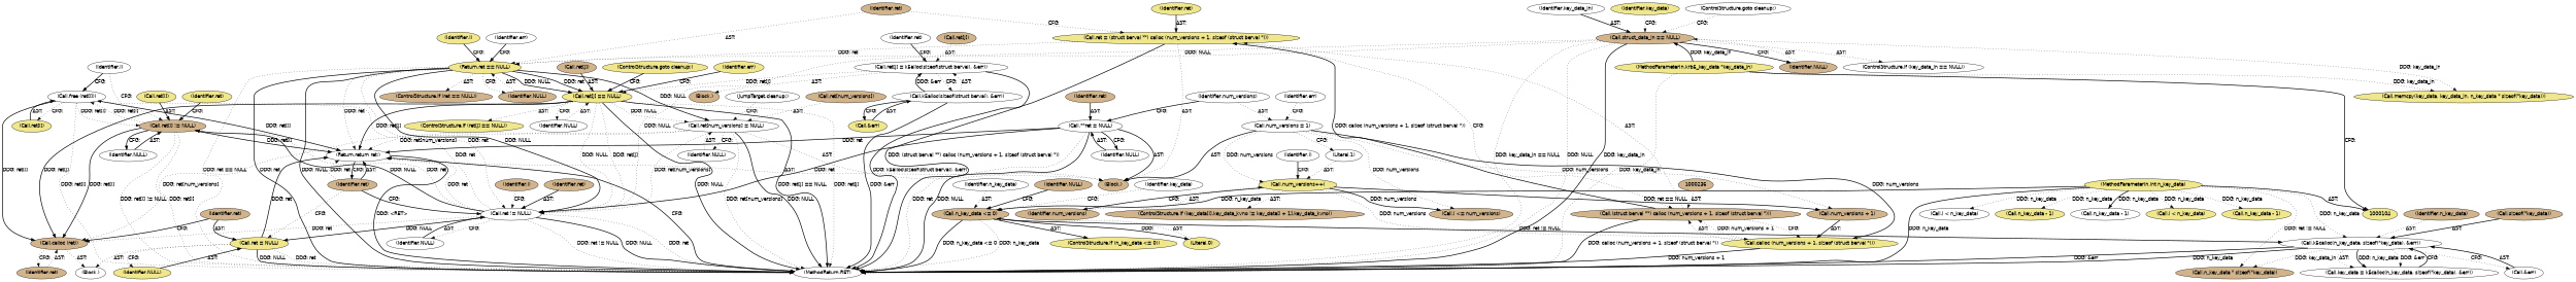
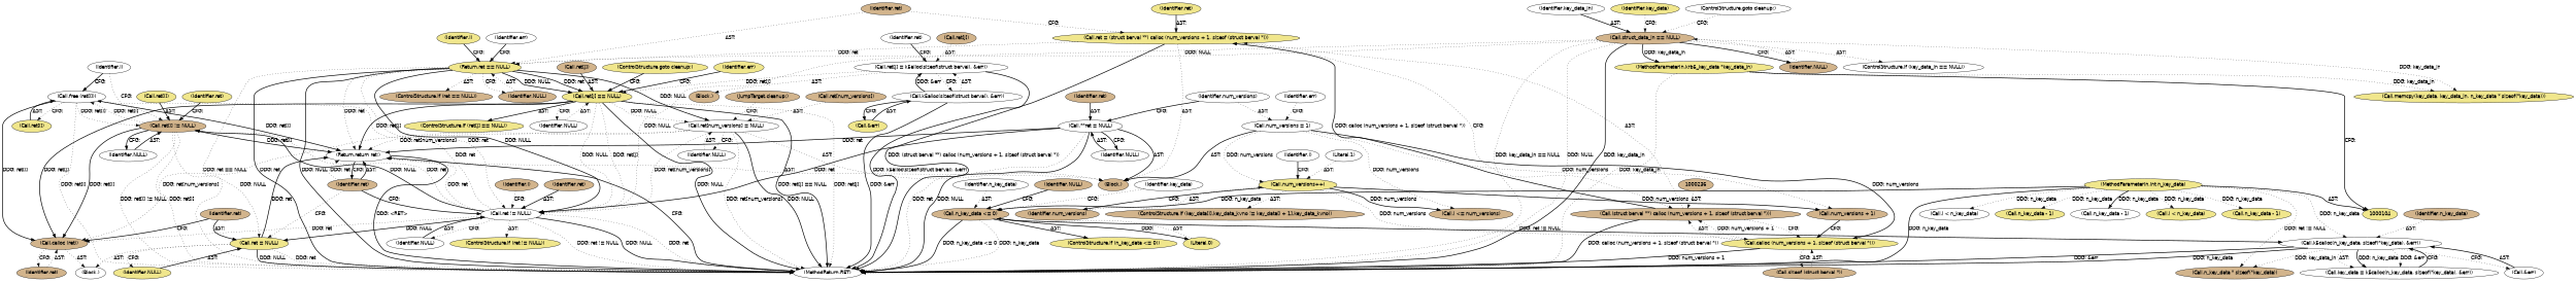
  digraph {
    fontname="DejaVu Sans"
    node [fillcolor=white fontname="DejaVu Sans" style=filled]
    edge [fontname="DejaVu Sans" style=dotted]
    n1 [label="(Call,free (ret[i]))"]
    n2 [fillcolor=tan label="(Call,ret[i] != NULL)"]
    n3 [fillcolor=tan label="(Call,calloc (ret))"]
    n4 [label="(Return,return ret;)"]
    n5 [fillcolor=khaki label="(Call,ret[i])"]
    n6 [label="(MethodReturn,RET)"]
    n7 [fillcolor=khaki label="(Call,ret = NULL)"]
    n8 [label="(Identifier,NULL)"]
    n9 [label="(Block,)"]
    n10 [fillcolor=tan label="(Identifier,ret)"]
    n11 [fillcolor=tan label="(Block,)"]
    n12 [fillcolor=tan label="(Identifier,ret)"]
    n13 [label="(Call,ret != NULL)"]
    n14 [label="(Identifier,NULL)"]
+   n15 [fillcolor=khaki label="(ControlStructure,if (ret != NULL))"]
    n16 [fillcolor=khaki label="(Identifier,NULL)"]
    n17 [label="(Call,ret[num_versions] = NULL)"]
    n18 [label="(Identifier,NULL)"]
    n19 [fillcolor=khaki label="(Call,ret[j] == NULL)"]
    n20 [label="(Identifier,NULL)"]
    n21 [fillcolor=khaki label="(ControlStructure,if (ret[j] == NULL))"]
    n22 [label="(Call,ret[j] = k5alloc(sizeof(struct berval), &err))"]
    n23 [label="(Call,k5alloc(sizeof(struct berval), &err))"]
    n24 [fillcolor=tan label="(Block,)"]
    n25 [fillcolor=khaki label="(Call,&err)"]
    n26 [label="(Call,k5calloc(n_key_data, sizeof(*key_data), &err))"]
    n27 [label="(Call,key_data = k5calloc(n_key_data, sizeof(*key_data), &err))"]
    n28 [fillcolor=tan label="(Call,n_key_data * sizeof(*key_data))"]
    n29 [label="(Call,&err)"]
    n30 [fillcolor=tan label="(Call,n_key_data <= 0)"]
    n31 [fillcolor=khaki label="(Literal,0)"]
    n32 [fillcolor=khaki label="(ControlStructure,if (n_key_data <= 0))"]
    n33 [fillcolor=khaki label="(MethodParameterIn,int n_key_data)"]
    n34 [fillcolor=khaki label="(Call,i < n_key_data)"]
    n35 [fillcolor=khaki label="(Call,n_key_data - 1)"]
    n36 [label="(Call,i < n_key_data)"]
    n37 [fillcolor=khaki label="(Call,n_key_data - 1)"]
    n38 [label="(Call,n_key_data - 1)"]
    1000104 [fillcolor=khaki]
    n40 [fillcolor=khaki label="(Return,ret == NULL)"]
    n41 [fillcolor=tan label="(ControlStructure,if (ret == NULL))"]
    n42 [fillcolor=tan label="(Identifier,NULL)"]
    n43 [fillcolor=khaki label="(Call,ret = (struct berval **) calloc (num_versions + 1, sizeof (struct berval *)))"]
    n44 [fillcolor=tan label="(Call,(struct berval **) calloc (num_versions + 1, sizeof (struct berval *)))"]
    n45 [fillcolor=khaki label="(Call,calloc (num_versions + 1, sizeof (struct berval *)))"]
+   n46 [fillcolor=tan label="(Call,sizeof (struct berval *))"]
    n47 [fillcolor=khaki label="(Call,num_versions++)"]
    n48 [fillcolor=tan label="(Call,num_versions + 1)"]
    n49 [fillcolor=tan label="(Identifier,num_versions)"]
    n50 [fillcolor=tan label="(Call,i <= num_versions)"]
    n51 [fillcolor=tan label="(ControlStructure,if (key_data[i].key_data_kvno != key_data[i + 1].key_data_kvno))"]
    n52 [label="(Call,num_versions = 1)"]
    n53 [label="(Literal,1)"]
    n54 [fillcolor=tan label="(Call,struct_data_in == NULL)"]
    n55 [fillcolor=tan label="(Identifier,NULL)"]
    n56 [label="(ControlStructure,if (key_data_in == NULL))"]
    n57 [fillcolor=khaki label="(Call,memcpy(key_data, key_data_in, n_key_data * sizeof(*key_data)))"]
    n58 [fillcolor=khaki label="(MethodParameterIn,krb5_key_data *key_data_in)"]
    n59 [label="(Call,**ret = NULL)"]
    n60 [label="(Identifier,NULL)"]
    n61 [fillcolor=khaki label="(ControlStructure,goto cleanup;)"]
    n62 [label="(Identifier,num_versions)"]
    n63 [fillcolor=khaki label="(Identifier,ret)"]
    n64 [label="(Identifier,key_data)"]
    n65 [label="(Identifier,ret)"]
    n66 [label="(Identifier,n_key_data)"]
    n67 [fillcolor=khaki label="(Identifier,i)"]
    n68 [label="(Identifier,key_data_in)"]
    n69 [label="(Identifier,err)"]
    n70 [fillcolor=khaki label="(Identifier,err)"]
    n71 [fillcolor=tan label="(Identifier,NULL)"]
    n72 [fillcolor=tan label="(Call,ret[num_versions])"]
    n73 [fillcolor=tan label="(Identifier,ret)"]
    n74 [fillcolor=tan label="(Identifier,ret)"]
    n75 [fillcolor=tan label="(Identifier,n_key_data)"]
    n76 [label="(Identifier,i)"]
    n77 [fillcolor=tan label="(Call,ret[j])"]
    n78 [fillcolor=tan label="(Identifier,i)"]
    n79 [fillcolor=khaki label="(Identifier,key_data)"]
    n80 [label="(Identifier,i)"]
-   n81 [label="(JumpTarget,cleanup:)"]
+   n81 [fillcolor=tan label="(JumpTarget,cleanup:)"]
    n82 [fillcolor=tan label="(Call,ret[j])"]
    n83 [label="(ControlStructure,goto cleanup;)"]
    n84 [label="(Identifier,err)"]
    n85 [fillcolor=tan label="(Identifier,ret)"]
-   n86 [fillcolor=tan label="(Call,sizeof(*key_data))"]
    n87 [fillcolor=khaki label="(Call,ret[i])"]
    n88 [fillcolor=khaki label="(Identifier,ret)"]
    n89 [fillcolor=tan label="(Identifier,ret)"]
    n90 [fillcolor=tan label=1000236]
    n1 -> n2 [label="DDG: ret[i]"]
    n1 -> n3 [label="DDG: ret[i]" style=bold]
    n1 -> n4 [label="DDG: ret[i]" style=bold]
    n1 -> n5 [label="CFG: "]
    n1 -> n6 [label="DDG: ret[i]"]
    n2 -> n1 [label="DDG: ret[i]"]
    n2 -> n3 [label="DDG: ret[i]" style=bold]
    n2 -> n4 [label="DDG: ret[i]" style=bold]
    n2 -> n6 [label="DDG: ret[i] != NULL"]
    n2 -> n6 [label="DDG: ret[i]"]
+   n2 -> n7 [label="DDG: NULL"]
    n2 -> n8 [label="CFG: " style=bold]
    n3 -> n9 [label="AST: "]
    n3 -> n10 [label="CFG: "]
    n4 -> n6 [label="DDG: <RET>" style=bold]
    n4 -> n11 [label="AST: "]
    n4 -> n12 [label="CFG: " style=bold]
    n5 -> n1 [label="AST: " style=bold]
    n6 -> n4 [label="CFG: " style=bold]
    n7 -> n4 [label="DDG: ret" style=bold]
    n7 -> n6 [label="DDG: ret"]
    n7 -> n6 [label="DDG: NULL" style=bold]
    n7 -> n9 [label="AST: "]
    n7 -> n16 [label="CFG: "]
    n8 -> n2 [label="AST: " style=bold]
    n10 -> n3 [label="AST: "]
    n12 -> n4 [label="AST: " style=bold]
    n12 -> n4 [label="DDG: ret"]
    n12 -> n7 [label="CFG: "]
    n12 -> n13 [label="CFG: " style=bold]
    n13 -> n1 [label="DDG: ret"]
    n13 -> n2 [label="DDG: ret"]
    n13 -> n2 [label="DDG: NULL" style=bold]
    n13 -> n3 [label="DDG: ret"]
    n13 -> n4 [label="DDG: ret"]
    n13 -> n6 [label="DDG: ret"]
    n13 -> n6 [label="DDG: ret != NULL"]
    n13 -> n6 [label="DDG: NULL" style=bold]
    n13 -> n7 [label="DDG: NULL" style=bold]
    n13 -> n14 [label="CFG: "]
+   n13 -> n15 [label="AST: "]
    n14 -> n13 [label="AST: " style=bold]
    n16 -> n7 [label="AST: " style=bold]
    n17 -> n3 [label="DDG: ret[num_versions]"]
    n17 -> n4 [label="DDG: ret[num_versions]"]
    n17 -> n6 [label="DDG: ret[num_versions]"]
    n17 -> n6 [label="DDG: NULL" style=bold]
    n17 -> n11 [label="AST: "]
    n17 -> n13 [label="DDG: ret[num_versions]"]
    n17 -> n18 [label="CFG: "]
    n18 -> n17 [label="AST: "]
    n19 -> n3 [label="DDG: ret[j]" style=bold]
    n19 -> n4 [label="DDG: ret[j]" style=bold]
    n19 -> n6 [label="DDG: NULL" style=bold]
    n19 -> n6 [label="DDG: ret[j] == NULL" style=bold]
    n19 -> n6 [label="DDG: ret[j]"]
    n19 -> n13 [label="DDG: ret[j]"]
    n19 -> n13 [label="DDG: NULL"]
    n19 -> n17 [label="DDG: NULL"]
    n19 -> n20 [label="CFG: "]
-   n19 -> n21 [label="AST: "]
+   n19 -> n21 [label="AST: " style=bold]
    n20 -> n19 [label="AST: "]
    n22 -> n6 [label="DDG: k5alloc(sizeof(struct berval), &err)" style=bold]
    n22 -> n19 [label="DDG: ret[j]"]
    n22 -> n23 [label="CFG: "]
    n22 -> n24 [label="AST: "]
    n23 -> n6 [label="DDG: &err" style=bold]
    n23 -> n22 [label="AST: "]
    n23 -> n22 [label="DDG: &err" style=bold]
    n23 -> n25 [label="CFG: " style=bold]
    n25 -> n23 [label="AST: " style=bold]
    n26 -> n6 [label="DDG: &err" style=bold]
    n26 -> n6 [label="DDG: n_key_data" style=bold]
    n26 -> n27 [label="AST: "]
    n26 -> n27 [label="DDG: n_key_data" style=bold]
    n26 -> n27 [label="DDG: &err"]
    n26 -> n28 [label="DDG: key_data_in"]
    n26 -> n29 [label="CFG: "]
    n27 -> n26 [label="CFG: " style=bold]
    n29 -> n26 [label="AST: " style=bold]
    n30 -> n6 [label="DDG: n_key_data <= 0" style=bold]
    n30 -> n6 [label="DDG: n_key_data"]
    n30 -> n26 [label="DDG: ret != NULL" style=bold]
    n30 -> n31 [label="DDG: " style=bold]
    n30 -> n32 [label="AST: " style=bold]
    n31 -> n30 [label="AST: "]
    n33 -> n6 [label="DDG: n_key_data" style=bold]
    n33 -> n26 [label="DDG: n_key_data"]
    n33 -> n28 [label="DDG: ret != NULL"]
    n33 -> n30 [label="DDG: n_key_data" style=bold]
    n33 -> n34 [label="DDG: n_key_data"]
    n33 -> n35 [label="DDG: n_key_data"]
    n33 -> n36 [label="DDG: n_key_data"]
    n33 -> n37 [label="DDG: n_key_data"]
    n33 -> n38 [label="DDG: n_key_data" style=bold]
    n33 -> 1000104 [label="AST: " style=bold]
    n40 -> n4 [label="DDG: ret"]
    n40 -> n6 [label="DDG: ret == NULL"]
    n40 -> n6 [label="DDG: ret" style=bold]
    n40 -> n6 [label="DDG: NULL" style=bold]
    n40 -> n13 [label="DDG: ret"]
    n40 -> n13 [label="DDG: NULL" style=bold]
    n40 -> n17 [label="DDG: NULL" style=bold]
    n40 -> n19 [label="DDG: ret" style=bold]
    n40 -> n19 [label="DDG: NULL" style=bold]
    n40 -> n41 [label="AST: "]
    n40 -> n42 [label="CFG: "]
    n42 -> n40 [label="AST: "]
    n43 -> n6 [label="DDG: (struct berval **) calloc (num_versions + 1, sizeof (struct berval *))" style=bold]
    n43 -> n11 [label="AST: "]
    n43 -> n40 [label="DDG: ret"]
    n43 -> n44 [label="CFG: "]
    n44 -> n6 [label="DDG: calloc (num_versions + 1, sizeof (struct berval *))" style=bold]
    n44 -> n43 [label="AST: "]
    n44 -> n43 [label="DDG: calloc (num_versions + 1, sizeof (struct berval *))" style=bold]
    n44 -> n45 [label="CFG: "]
    n45 -> n6 [label="DDG: num_versions + 1" style=bold]
    n45 -> n44 [label="AST: "]
    n45 -> n44 [label="DDG: num_versions + 1"]
+   n45 -> n46 [label="CFG: "]
+   n46 -> n45 [label="AST: "]
    n47 -> n45 [label="DDG: num_versions"]
-   n47 -> n48 [label="DDG: ret == NULL" style=bold]
+   n47 -> n48 [label="DDG: num_versions" style=bold]
    n47 -> n49 [label="CFG: " style=bold]
    n47 -> n50 [label="DDG: num_versions" style=bold]
    n47 -> n51 [label="AST: "]
-   n48 -> n45 [label="AST: " style=bold]
+   n48 -> n45 [label="CFG: " style=bold]
    n49 -> n47 [label="AST: "]
    n52 -> n11 [label="AST: " style=bold]
    n52 -> n45 [label="DDG: num_versions" style=bold]
    n52 -> n47 [label="DDG: num_versions"]
    n52 -> n48 [label="DDG: num_versions"]
    n52 -> n50 [label="DDG: num_versions"]
-   n52 -> n53 [label="CFG: "]
    n53 -> n47 [label="AST: "]
    n54 -> n6 [label="DDG: key_data_in == NULL"]
    n54 -> n6 [label="DDG: NULL"]
    n54 -> n6 [label="DDG: key_data_in" style=bold]
    n54 -> n13 [label="DDG: NULL"]
    n54 -> n40 [label="DDG: NULL"]
    n54 -> n55 [label="CFG: " style=bold]
    n54 -> n56 [label="AST: "]
    n54 -> n57 [label="DDG: key_data_in"]
    n55 -> n54 [label="AST: "]
    n58 -> n6 [label="DDG: key_data_in"]
    n58 -> 1000104 [label="CFG: " style=bold]
-   n58 -> n54 [label="DDG: key_data_in" style=bold]
+   n54 -> n58 [label="DDG: key_data_in" style=bold]
    n58 -> n57 [label="DDG: key_data_in"]
    n59 -> n4 [label="DDG: ret" style=bold]
    n59 -> n6 [label="DDG: NULL" style=bold]
    n59 -> n6 [label="DDG: ret"]
    n59 -> n11 [label="AST: " style=bold]
    n59 -> n13 [label="DDG: ret" style=bold]
    n59 -> n60 [label="CFG: " style=bold]
    n60 -> n59 [label="AST: " style=bold]
    n61 -> n19 [label="CFG: " style=bold]
    n62 -> n52 [label="AST: "]
    n62 -> n59 [label="CFG: " style=bold]
    n63 -> n43 [label="AST: " style=bold]
    n64 -> n30 [label="CFG: "]
    n65 -> n22 [label="CFG: " style=bold]
    n66 -> n30 [label="AST: "]
    n67 -> n40 [label="CFG: " style=bold]
    n68 -> n54 [label="AST: " style=bold]
    n69 -> n40 [label="CFG: " style=bold]
    n70 -> n19 [label="CFG: " style=bold]
    n71 -> n30 [label="CFG: " style=bold]
    n72 -> n17 [label="AST: "]
    n73 -> n40 [label="AST: "]
    n73 -> n43 [label="CFG: "]
    n74 -> n59 [label="AST: " style=bold]
    n75 -> n26 [label="AST: "]
    n76 -> n47 [label="CFG: " style=bold]
    n77 -> n19 [label="AST: " style=bold]
    n78 -> n13 [label="CFG: "]
    n79 -> n54 [label="CFG: "]
    n80 -> n1 [label="CFG: " style=bold]
    n80 -> n2 [label="CFG: "]
    n81 -> n17 [label="CFG: "]
    n82 -> n22 [label="AST: "]
    n83 -> n54 [label="CFG: "]
    n84 -> n52 [label="CFG: "]
    n85 -> n3 [label="CFG: " style=bold]
    n85 -> n7 [label="AST: " style=bold]
-   n86 -> n26 [label="AST: " style=bold]
    n87 -> n2 [label="AST: " style=bold]
    n88 -> n2 [label="CFG: " style=bold]
    n89 -> n13 [label="AST: " style=bold]
    n90 -> n44 [label="AST: "]
  }
